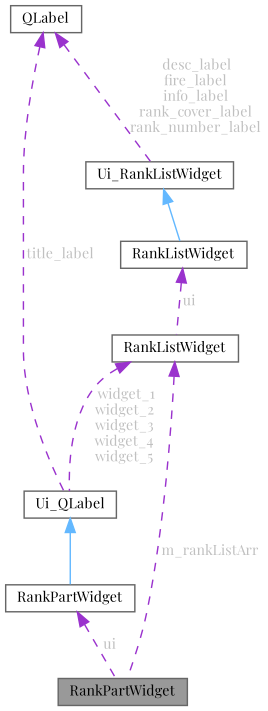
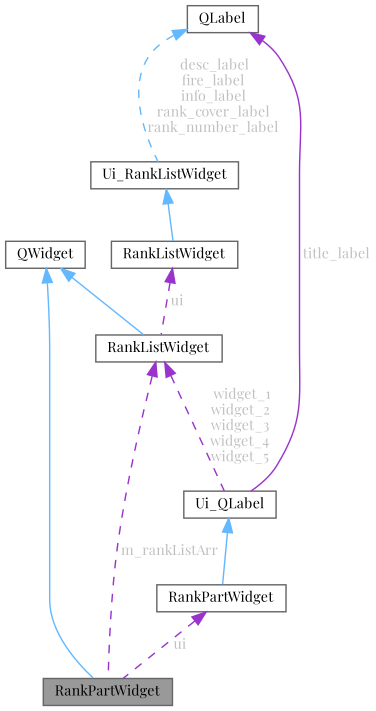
  digraph {
    fontname="Playfair Display"
    node [color=gray40 fillcolor=white fontname="Playfair Display" fontsize=10 shape=box style=filled]
    edge [color=darkorchid3 dir=back fontname="Playfair Display" fontsize=10 labelfontname=Helvetica labelfontsize=10 style=dashed fontcolor=grey]
    n1 [fillcolor=grey60 fontcolor=black height=0.2 label=RankPartWidget width=0.4]
+   n2 [height=0.2 label=QWidget width=0.4]
    n3 [height=0.2 label=RankListWidget width=0.4]
    n4 [height=0.2 label=Ui_QLabel width=0.4]
    n5 [height=0.2 label=RankPartWidget width=0.4]
    n6 [height=0.2 label=QLabel width=0.4]
    n7 [height=0.2 label=Ui_RankListWidget width=0.4]
    n8 [height=0.2 label=RankListWidget width=0.4]
+   n2 -> n1 [color=steelblue1 style=solid fontcolor=""]
+   n2 -> n3 [color=steelblue1 style=solid fontcolor=""]
    n3 -> n1 [label=" m_rankListArr"]
    n3 -> n4 [label=" widget_1\nwidget_2\nwidget_3\nwidget_4\nwidget_5"]
    n4 -> n5 [color=steelblue1 style=solid fontcolor=""]
    n5 -> n1 [label=" ui"]
-   n6 -> n4 [label=" title_label"]
-   n6 -> n7 [label=" desc_label\nfire_label\ninfo_label\nrank_cover_label\nrank_number_label"]
+   n6 -> n4 [label=" title_label" style=solid]
+   n6 -> n7 [color=steelblue1 label=" desc_label\nfire_label\ninfo_label\nrank_cover_label\nrank_number_label"]
    n7 -> n8 [color=steelblue1 style=solid fontcolor=""]
    n8 -> n3 [label=" ui"]
  }
